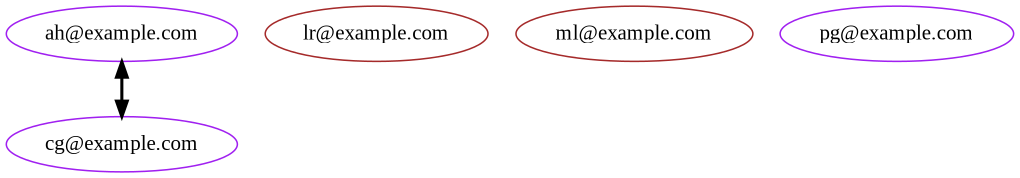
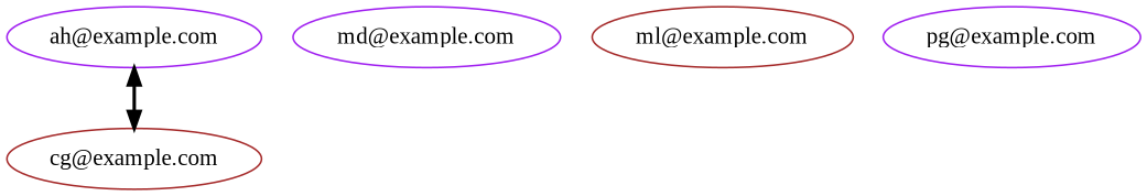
  digraph {
    fontname="Liberation Serif"
    node [color=purple fontname="Liberation Serif"]
    n1 [label="ah@example.com"]
-   "cg@example.com"
-   n3 [label="lr@example.com" color=brown]
+   "cg@example.com" [color=brown]
+   n4 [label="md@example.com"]
    n5 [label="ml@example.com" color=brown]
    n6 [label="pg@example.com"]
    n1 -> "cg@example.com" [dir=both style=bold fontname="Liberation Serif"]
  }
